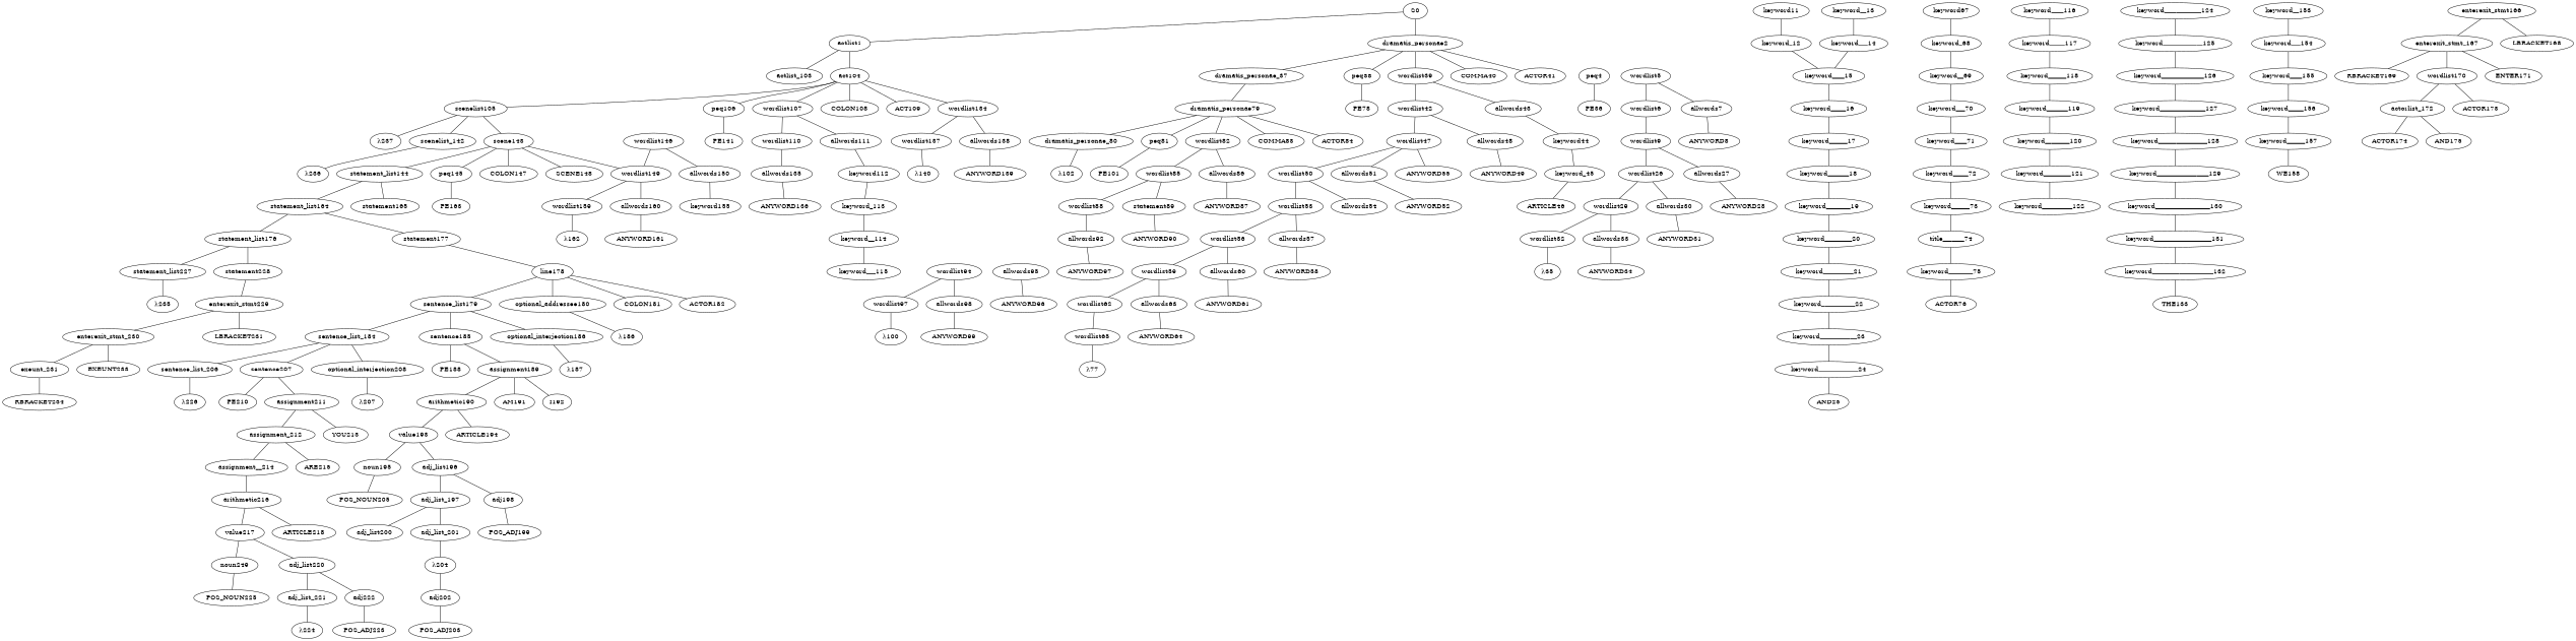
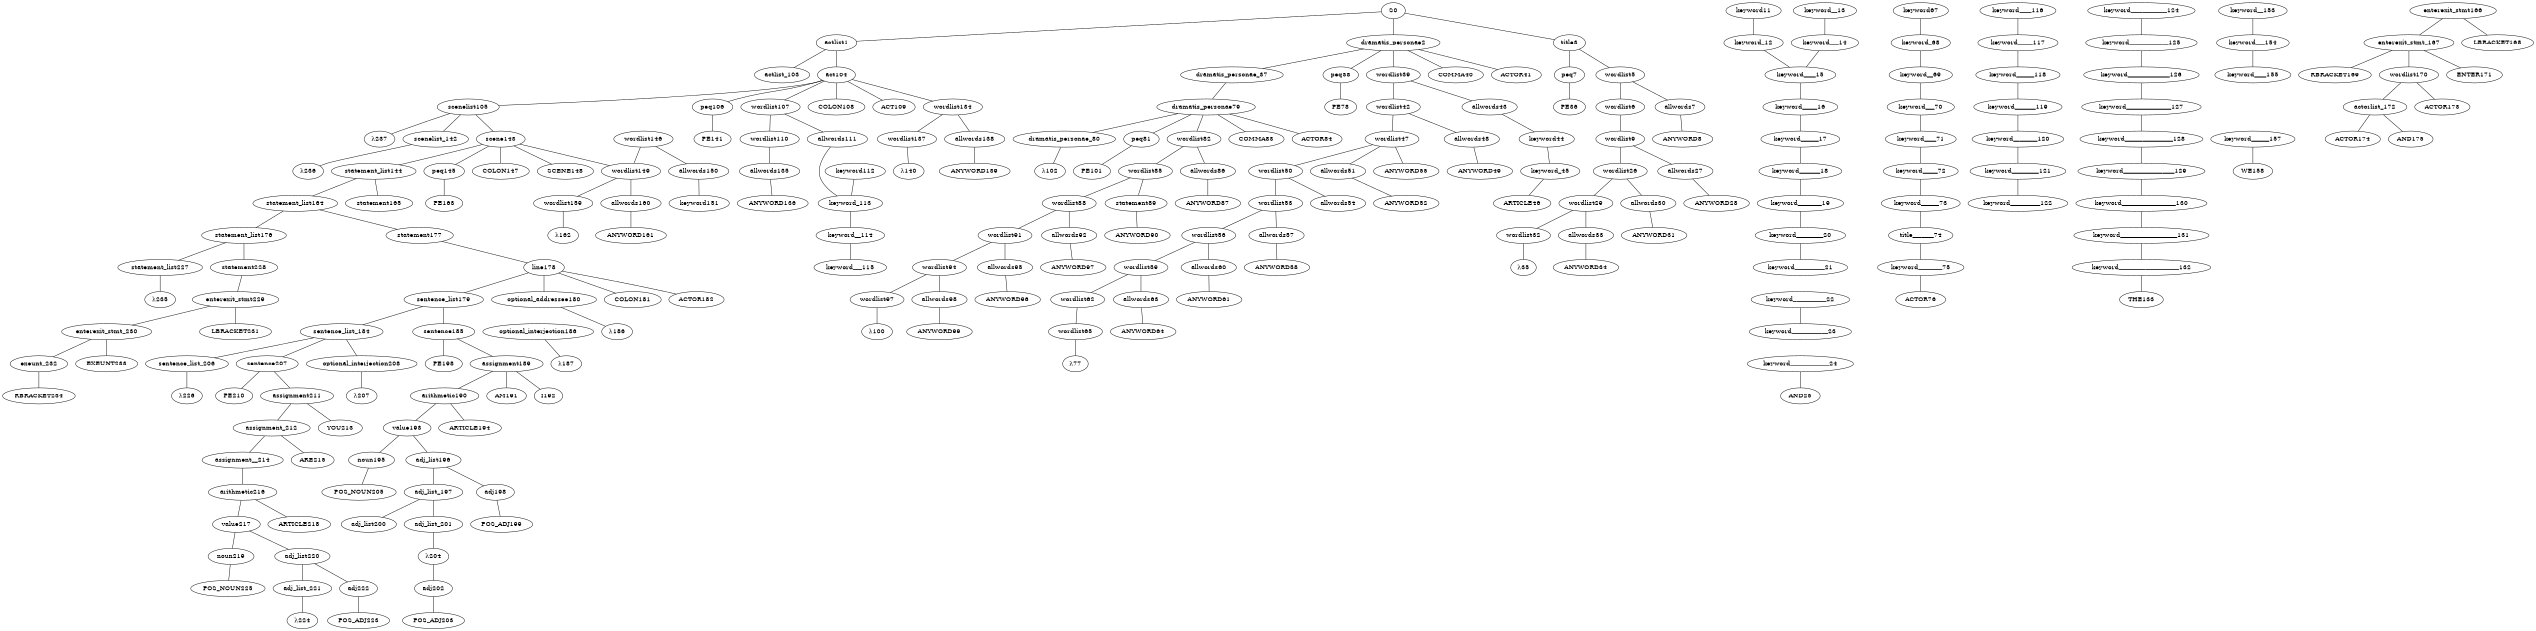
  strict graph {
    S0
    actlist1
    dramatis_personae2
+   title3
    actlist_103
    act104
    dramatis_personae_37
    peq38
    wordlist39
    COMMA40
    ACTOR41
-   peq4
+   peq4 [label=peq7]
    wordlist5
    scenelist105
    peq106
    wordlist107
    COLON108
    ACT109
    wordlist134
    dramatis_personae79
    PE78
    wordlist42
    allwords43
    PE36
    wordlist6
    allwords7
    wordlist9
    ANYWORD8
    wordlist26
    allwords27
    wordlist29
    allwords30
    ANYWORD28
    keyword11
    keyword_12
    keyword____15
    keyword__13
    keyword___14
    keyword_____16
    keyword______17
    keyword_______18
    keyword________19
    keyword_________20
    keyword__________21
    keyword___________22
    keyword____________23
    keyword_____________24
    AND25
    wordlist32
    allwords33
    ANYWORD31
    "λ35"
    ANYWORD34
    dramatis_personae_80
    peq81
    wordlist82
    COMMA83
    ACTOR84
    wordlist47
    allwords48
    keyword44
    wordlist50
    allwords51
    ANYWORD55
    ANYWORD49
    keyword_45
    ARTICLE46
    wordlist53
    allwords54
    ANYWORD52
    wordlist56
    allwords57
    wordlist59
    allwords60
    ANYWORD58
    wordlist62
    allwords63
    ANYWORD61
    wordlist65
    ANYWORD64
    "λ77"
    keyword67
    keyword_68
    keyword__69
    keyword___70
    keyword____71
    keyword_____72
    keyword______73
    n89 [label=title_______74]
    keyword________75
    ACTOR76
    "λ102"
    PE101
    wordlist85
    allwords86
    wordlist88
    n97 [label=statement89]
    ANYWORD87
+   wordlist91
    allwords92
    ANYWORD90
    wordlist94
    allwords95
    n104 [label=ANYWORD97]
    wordlist97
    allwords98
    ANYWORD96
    "λ100"
    ANYWORD99
    "λ237"
    scenelist_142
    scene143
    PE141
    wordlist110
    allwords111
    "λ236"
    statement_list144
    peq145
    COLON147
    SCENE148
    wordlist149
    allwords135
    keyword112
    wordlist137
    allwords138
    ANYWORD136
    keyword_113
    keyword__114
    keyword___115
    keyword____116
    keyword_____117
    keyword______118
    keyword_______119
    keyword________120
    keyword_________121
    keyword__________122
    keyword____________124
    keyword_____________125
    keyword______________126
    keyword_______________127
    keyword________________128
    keyword_________________129
    keyword__________________130
    keyword___________________131
    keyword____________________132
    THE133
    "λ140"
    ANYWORD139
    statement_list164
    statement165
    PE163
    wordlist146
    allwords150
    statement_list176
    statement177
    wordlist159
    allwords160
-   keyword151 [label=keyword155]
+   keyword151
    "λ162"
    ANYWORD161
    keyword__153
    keyword___154
    keyword____155
-   keyword_____156
    keyword______157
    WE158
    statement_list227
    statement228
    line178
    enterexit_stmt166
    enterexit_stmt_167
    LBRACKET168
    RBRACKET169
    n174 [label=wordlist170]
    ENTER171
    actorlist_172
    ACTOR173
    ACTOR174
    AND175
    "λ235"
    enterexit_stmt229
    sentence_list179
    optional_addressee180
    COLON181
    ACTOR182
    sentence_list_184
    sentence185
    optional_interjection186
    n189 [label="λ186"]
    sentence_list_206
    sentence207
    optional_interjection208
-   PE188
+   PE188 [label=PE198]
    assignment189
    "λ187"
    "λ226"
    PE210
    assignment211
    n199 [label="λ207"]
    arithmetic190
    AM191
    I192
    value193
    ARTICLE194
    noun195
    adj_list196
    POS_NOUN205
    adj_list_197
    adj198
    adj_list200
    adj_list_201
    POS_ADJ199
    "λ204"
    adj202
    POS_ADJ203
    assignment_212
    YOU213
    assignment__214
    ARE215
    arithmetic216
    value217
    ARTICLE218
-   noun219 [label=noun249]
+   noun219
    adj_list220
    POS_NOUN225
    adj_list_221
    adj222
    "λ224"
    POS_ADJ223
    enterexit_stmt_230
    LBRACKET231
-   exeunt_232 [label=exeunt_231]
+   exeunt_232
    EXEUNT233
    RBRACKET234
    S0 -- actlist1
    S0 -- dramatis_personae2
+   S0 -- title3
    actlist1 -- actlist_103
    actlist1 -- act104
    dramatis_personae2 -- dramatis_personae_37
    dramatis_personae2 -- peq38
    dramatis_personae2 -- wordlist39
    dramatis_personae2 -- COMMA40
    dramatis_personae2 -- ACTOR41
+   title3 -- peq4
+   title3 -- wordlist5
    act104 -- scenelist105
    act104 -- peq106
    act104 -- wordlist107
    act104 -- COLON108
    act104 -- ACT109
    act104 -- wordlist134
    dramatis_personae_37 -- dramatis_personae79
    peq38 -- PE78
    wordlist39 -- wordlist42
    wordlist39 -- allwords43
    peq4 -- PE36
    wordlist5 -- wordlist6
    wordlist5 -- allwords7
    scenelist105 -- "λ237"
    scenelist105 -- scenelist_142
    scenelist105 -- scene143
    peq106 -- PE141
    wordlist107 -- wordlist110
    wordlist107 -- allwords111
    wordlist134 -- wordlist137
    wordlist134 -- allwords138
    dramatis_personae79 -- dramatis_personae_80
    dramatis_personae79 -- peq81
    dramatis_personae79 -- wordlist82
    dramatis_personae79 -- COMMA83
    dramatis_personae79 -- ACTOR84
    wordlist42 -- wordlist47
    wordlist42 -- allwords48
    allwords43 -- keyword44
    wordlist6 -- wordlist9
    allwords7 -- ANYWORD8
    wordlist9 -- wordlist26
    wordlist9 -- allwords27
    wordlist26 -- wordlist29
    wordlist26 -- allwords30
    allwords27 -- ANYWORD28
    wordlist29 -- wordlist32
    wordlist29 -- allwords33
    allwords30 -- ANYWORD31
    keyword11 -- keyword_12
    keyword_12 -- keyword____15
    keyword____15 -- keyword_____16
    keyword__13 -- keyword___14
    keyword___14 -- keyword____15
    keyword_____16 -- keyword______17
    keyword______17 -- keyword_______18
    keyword_______18 -- keyword________19
    keyword________19 -- keyword_________20
    keyword_________20 -- keyword__________21
-   keyword__________21 -- keyword___________22
    keyword___________22 -- keyword____________23
-   keyword____________23 -- keyword_____________24
    keyword_____________24 -- AND25
    wordlist32 -- "λ35"
    allwords33 -- ANYWORD34
    dramatis_personae_80 -- "λ102"
    peq81 -- PE101
    wordlist82 -- wordlist85
    wordlist82 -- allwords86
    wordlist47 -- wordlist50
    wordlist47 -- allwords51
    wordlist47 -- ANYWORD55
    allwords48 -- ANYWORD49
    keyword44 -- keyword_45
    wordlist50 -- wordlist53
    wordlist50 -- allwords54
    allwords51 -- ANYWORD52
    keyword_45 -- ARTICLE46
    wordlist53 -- wordlist56
    wordlist53 -- allwords57
    wordlist56 -- wordlist59
    wordlist56 -- allwords60
    allwords57 -- ANYWORD58
    wordlist59 -- wordlist62
    wordlist59 -- allwords63
    allwords60 -- ANYWORD61
    wordlist62 -- wordlist65
    allwords63 -- ANYWORD64
    wordlist65 -- "λ77"
    keyword67 -- keyword_68
    keyword_68 -- keyword__69
    keyword__69 -- keyword___70
    keyword___70 -- keyword____71
    keyword____71 -- keyword_____72
    keyword_____72 -- keyword______73
    keyword______73 -- n89
    n89 -- keyword________75
    keyword________75 -- ACTOR76
    wordlist85 -- wordlist88
    wordlist85 -- n97
    allwords86 -- ANYWORD87
+   wordlist88 -- wordlist91
    wordlist88 -- allwords92
    n97 -- ANYWORD90
+   wordlist91 -- wordlist94
+   wordlist91 -- allwords95
    allwords92 -- n104
    wordlist94 -- wordlist97
    wordlist94 -- allwords98
    allwords95 -- ANYWORD96
    wordlist97 -- "λ100"
    allwords98 -- ANYWORD99
    scenelist_142 -- "λ236"
    scene143 -- statement_list144
    scene143 -- peq145
    scene143 -- COLON147
    scene143 -- SCENE148
    scene143 -- wordlist149
    wordlist110 -- allwords135
-   allwords111 -- keyword112
+   allwords111 -- keyword_113
    statement_list144 -- statement_list164
    statement_list144 -- statement165
    peq145 -- PE163
    wordlist149 -- wordlist159
    wordlist149 -- allwords160
    allwords135 -- ANYWORD136
    keyword112 -- keyword_113
    wordlist137 -- "λ140"
    allwords138 -- ANYWORD139
    keyword_113 -- keyword__114
    keyword__114 -- keyword___115
    keyword____116 -- keyword_____117
    keyword_____117 -- keyword______118
    keyword______118 -- keyword_______119
    keyword_______119 -- keyword________120
    keyword________120 -- keyword_________121
    keyword_________121 -- keyword__________122
    keyword____________124 -- keyword_____________125
    keyword_____________125 -- keyword______________126
    keyword______________126 -- keyword_______________127
    keyword_______________127 -- keyword________________128
    keyword________________128 -- keyword_________________129
    keyword_________________129 -- keyword__________________130
    keyword__________________130 -- keyword___________________131
    keyword___________________131 -- keyword____________________132
    keyword____________________132 -- THE133
    statement_list164 -- statement_list176
    statement_list164 -- statement177
    wordlist146 -- wordlist149
    wordlist146 -- allwords150
    allwords150 -- keyword151
    statement_list176 -- statement_list227
    statement_list176 -- statement228
    statement177 -- line178
    wordlist159 -- "λ162"
    allwords160 -- ANYWORD161
    keyword__153 -- keyword___154
    keyword___154 -- keyword____155
-   keyword____155 -- keyword_____156
-   keyword_____156 -- keyword______157
    keyword______157 -- WE158
    statement_list227 -- "λ235"
    statement228 -- enterexit_stmt229
    line178 -- sentence_list179
    line178 -- optional_addressee180
    line178 -- COLON181
    line178 -- ACTOR182
    enterexit_stmt166 -- enterexit_stmt_167
    enterexit_stmt166 -- LBRACKET168
    enterexit_stmt_167 -- RBRACKET169
    enterexit_stmt_167 -- n174
    enterexit_stmt_167 -- ENTER171
    n174 -- actorlist_172
    n174 -- ACTOR173
    actorlist_172 -- ACTOR174
    actorlist_172 -- AND175
    enterexit_stmt229 -- enterexit_stmt_230
    enterexit_stmt229 -- LBRACKET231
    sentence_list179 -- sentence_list_184
    sentence_list179 -- sentence185
-   sentence_list179 -- optional_interjection186
    optional_addressee180 -- n189
    sentence_list_184 -- sentence_list_206
    sentence_list_184 -- sentence207
    sentence_list_184 -- optional_interjection208
    sentence185 -- PE188
    sentence185 -- assignment189
    optional_interjection186 -- "λ187"
    sentence_list_206 -- "λ226"
    sentence207 -- PE210
    sentence207 -- assignment211
    optional_interjection208 -- n199
    assignment189 -- arithmetic190
    assignment189 -- AM191
    assignment189 -- I192
    assignment211 -- assignment_212
    assignment211 -- YOU213
    arithmetic190 -- value193
    arithmetic190 -- ARTICLE194
    value193 -- noun195
    value193 -- adj_list196
    noun195 -- POS_NOUN205
    adj_list196 -- adj_list_197
    adj_list196 -- adj198
    adj_list_197 -- adj_list200
    adj_list_197 -- adj_list_201
    adj198 -- POS_ADJ199
    adj_list_201 -- "λ204"
    "λ204" -- adj202
    adj202 -- POS_ADJ203
    assignment_212 -- assignment__214
    assignment_212 -- ARE215
    assignment__214 -- arithmetic216
    arithmetic216 -- value217
    arithmetic216 -- ARTICLE218
    value217 -- noun219
    value217 -- adj_list220
    noun219 -- POS_NOUN225
    adj_list220 -- adj_list_221
    adj_list220 -- adj222
    adj_list_221 -- "λ224"
    adj222 -- POS_ADJ223
    enterexit_stmt_230 -- exeunt_232
    enterexit_stmt_230 -- EXEUNT233
    exeunt_232 -- RBRACKET234
  }
